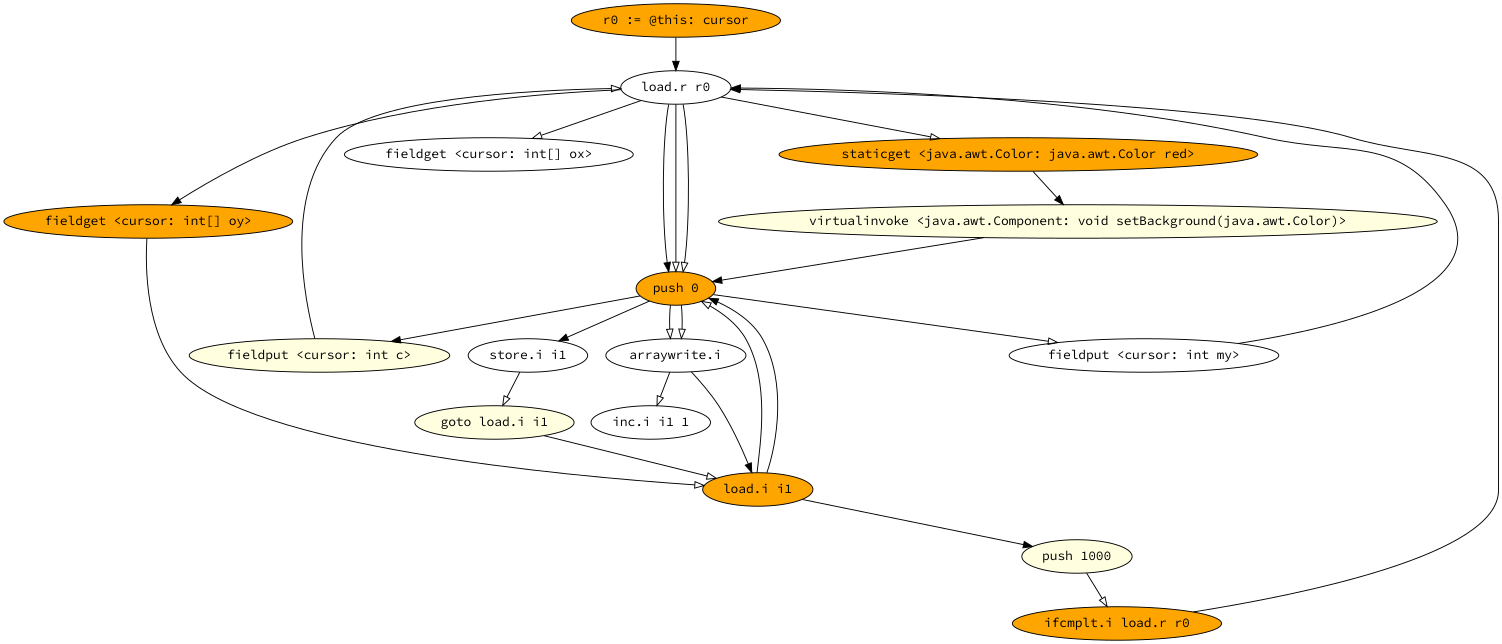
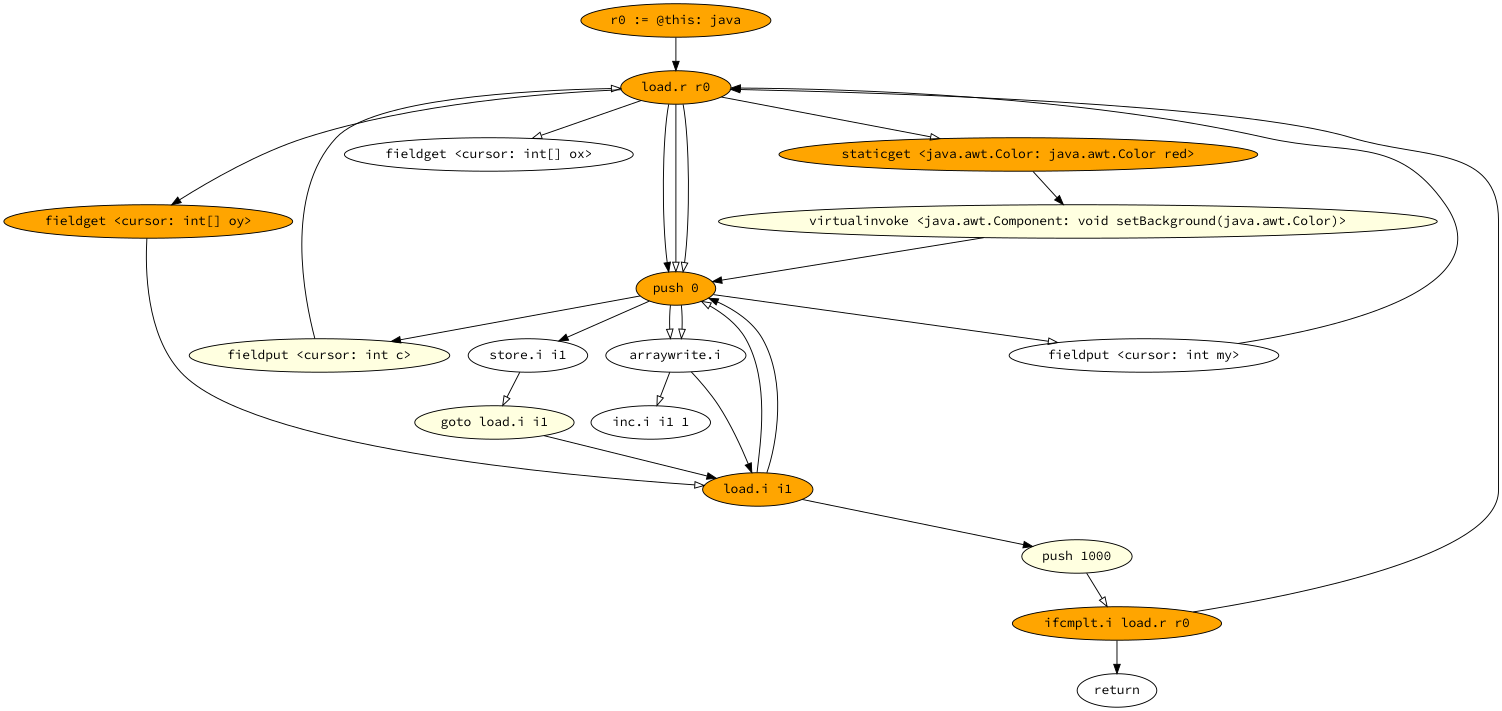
  digraph {
    fontname="Source Code Pro"
    node [fillcolor=orange fontname="Source Code Pro" style=filled]
    edge [arrowhead=normal fontname="Source Code Pro"]
-   "r0 := @this: cursor"
-   "load.r r0" [fillcolor=white]
+   "r0 := @this: cursor" [label="r0 := @this: java"]
+   "load.r r0"
    "push 0"
    "staticget <java.awt.Color: java.awt.Color red>"
    "fieldget <cursor: int[] ox>" [fillcolor=white]
    "fieldget <cursor: int[] oy>"
    "fieldput <cursor: int c>" [fillcolor=lightyellow]
    "fieldput <cursor: int my>" [fillcolor=white]
    "store.i i1" [fillcolor=white]
    "arraywrite.i" [fillcolor=white]
    "virtualinvoke <java.awt.Component: void setBackground(java.awt.Color)>" [fillcolor=lightyellow]
    "load.i i1"
    "goto load.i i1" [fillcolor=lightyellow]
    "inc.i i1 1" [fillcolor=white]
    "push 1000" [fillcolor=lightyellow]
    "ifcmplt.i load.r r0"
+   return [fillcolor=white]
    "r0 := @this: cursor" -> "load.r r0"
    "load.r r0" -> "push 0"
    "load.r r0" -> "push 0" [arrowhead=onormal]
    "load.r r0" -> "push 0" [arrowhead=onormal]
    "load.r r0" -> "staticget <java.awt.Color: java.awt.Color red>" [arrowhead=onormal]
    "load.r r0" -> "fieldget <cursor: int[] ox>" [arrowhead=onormal]
    "load.r r0" -> "fieldget <cursor: int[] oy>"
    "push 0" -> "fieldput <cursor: int c>"
    "push 0" -> "fieldput <cursor: int my>" [arrowhead=onormal]
    "push 0" -> "store.i i1"
    "push 0" -> "arraywrite.i" [arrowhead=onormal]
    "push 0" -> "arraywrite.i" [arrowhead=onormal]
    "staticget <java.awt.Color: java.awt.Color red>" -> "virtualinvoke <java.awt.Component: void setBackground(java.awt.Color)>"
    "fieldget <cursor: int[] oy>" -> "load.i i1" [arrowhead=onormal]
    "fieldput <cursor: int c>" -> "load.r r0" [arrowhead=onormal]
    "fieldput <cursor: int my>" -> "load.r r0"
    "store.i i1" -> "goto load.i i1" [arrowhead=onormal]
    "arraywrite.i" -> "load.i i1"
    "arraywrite.i" -> "inc.i i1 1" [arrowhead=onormal]
    "virtualinvoke <java.awt.Component: void setBackground(java.awt.Color)>" -> "push 0"
    "load.i i1" -> "push 0" [arrowhead=onormal]
    "load.i i1" -> "push 0"
    "load.i i1" -> "push 1000"
-   "goto load.i i1" -> "load.i i1" [arrowhead=onormal]
+   "goto load.i i1" -> "load.i i1"
    "push 1000" -> "ifcmplt.i load.r r0" [arrowhead=onormal]
    "ifcmplt.i load.r r0" -> "load.r r0"
+   "ifcmplt.i load.r r0" -> return
  }
